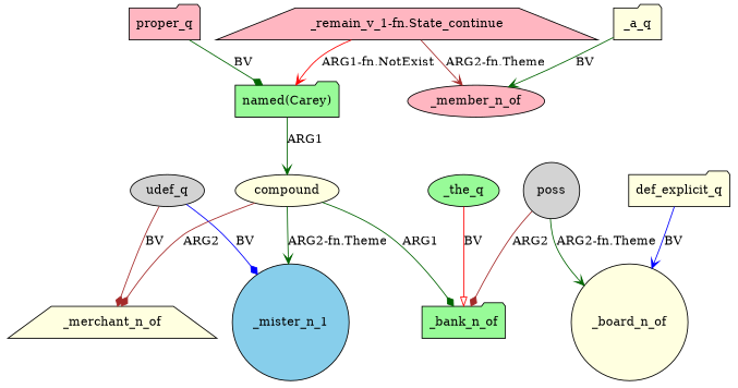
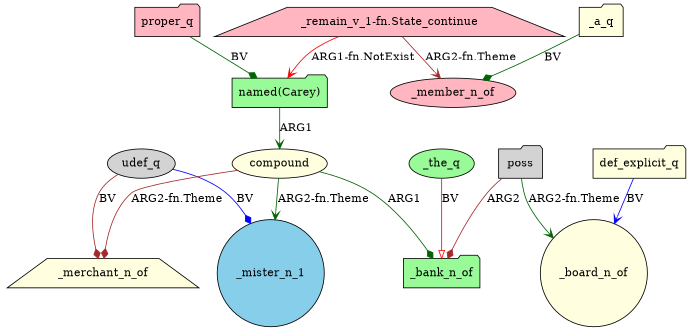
  digraph {
    node [fillcolor=lightyellow shape=folder style=filled]
    edge [arrowhead=vee color=darkgreen]
    udef_q [fillcolor=lightgrey shape=ellipse]
    _merchant_n_of [shape=trapezium]
    _mister_n_1 [fillcolor=skyblue shape=circle]
    _the_q [fillcolor=palegreen shape=ellipse]
    _bank_n_of [fillcolor=palegreen]
-   poss [fillcolor=lightgrey shape=circle]
+   poss [fillcolor=lightgrey]
    _board_n_of [shape=circle]
    def_explicit_q
    "_remain_v_1-fn.State_continue" [fillcolor=lightpink shape=trapezium]
    "named(Carey)" [fillcolor=palegreen]
    _member_n_of [fillcolor=lightpink shape=ellipse]
    compound [shape=ellipse]
    proper_q [fillcolor=lightpink]
    _a_q
    udef_q -> _merchant_n_of [arrowhead=diamond color=brown label=BV]
    udef_q -> _mister_n_1 [arrowhead=diamond color=blue label=BV]
    _the_q -> _bank_n_of [arrowhead=onormal color=red label=BV]
    poss -> _bank_n_of [arrowhead=diamond color=brown label=ARG2]
    poss -> _board_n_of [label="ARG2-fn.Theme"]
    def_explicit_q -> _board_n_of [color=blue label=BV]
    "_remain_v_1-fn.State_continue" -> "named(Carey)" [color=red label="ARG1-fn.NotExist"]
    "_remain_v_1-fn.State_continue" -> _member_n_of [color=brown label="ARG2-fn.Theme"]
    "named(Carey)" -> compound [label=ARG1]
-   compound -> _merchant_n_of [arrowhead=diamond color=brown label=ARG2]
+   compound -> _merchant_n_of [arrowhead=diamond color=brown label="ARG2-fn.Theme"]
    compound -> _mister_n_1 [label="ARG2-fn.Theme"]
    compound -> _bank_n_of [arrowhead=diamond label=ARG1]
    proper_q -> "named(Carey)" [arrowhead=diamond label=BV]
-   _a_q -> _member_n_of [label=BV]
+   _a_q -> _member_n_of [arrowhead=diamond label=BV]
  }
